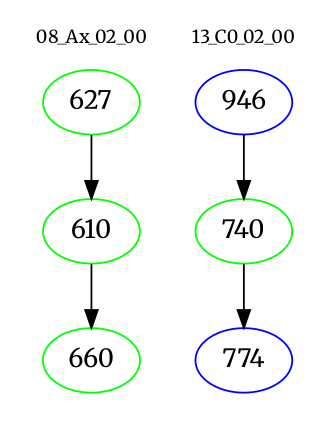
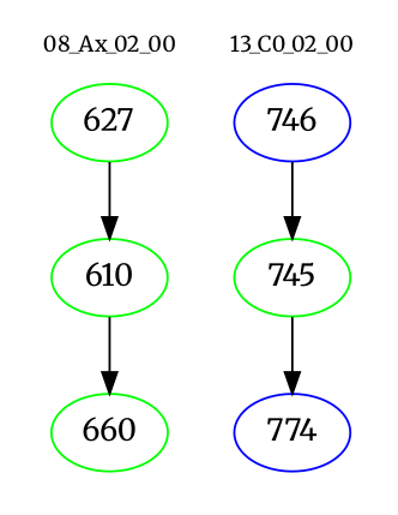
  digraph {
    fontname=Merriweather
    node [color=green fontname=Merriweather]
    edge [color=black fontname=Merriweather]
    n1 [label=627]
    n2 [label=610]
    n3 [label=660]
-   n4 [color=blue label=946]
-   n5 [label=740]
+   n4 [color=blue label=746]
+   n5 [label=745]
    n6 [color=blue label=774]
    subgraph cluster_1 {
      color=white
      fontsize=10
      label="08_Ax_02_00"
      n1
      n2
      n3
    }
    subgraph cluster_2 {
      color=white
      fontsize=10
      label="13_C0_02_00"
      n4
      n5
      n6
    }
    n1 -> n2
    n2 -> n3
    n4 -> n5
    n5 -> n6
  }
